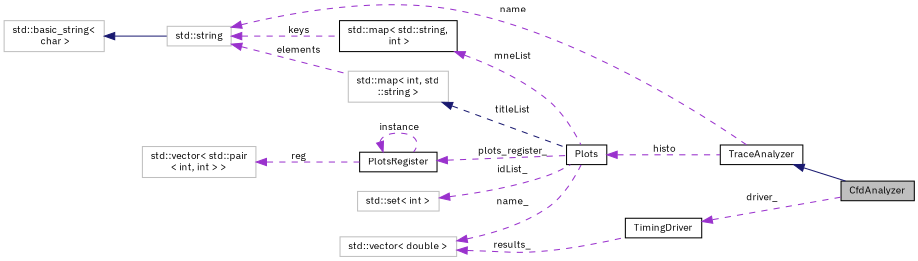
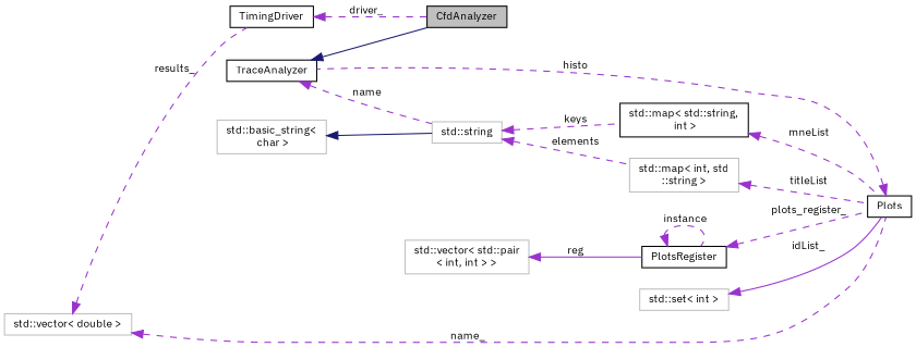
  digraph {
    fontname="IBM Plex Sans"
    rankdir=LR
    node [color=black fillcolor=white fontname="IBM Plex Sans" fontsize=10 shape=record style=filled]
    edge [color=darkorchid3 dir=back fontname="IBM Plex Sans" fontsize=10 labelfontname=Helvetica labelfontsize=10 style=dashed]
    n1 [fillcolor=grey75 fontcolor=black height=0.2 label=CfdAnalyzer width=0.4]
    n2 [height=0.2 label=TraceAnalyzer width=0.4]
    n3 [color=grey75 height=0.2 label="std::string" width=0.4]
    n4 [height=0.2 label="std::map\< std::string,\l int \>" width=0.4]
    n5 [color=grey75 height=0.2 label="std::map\< int, std\l::string \>" width=0.4]
    n6 [height=0.2 label=Plots width=0.4]
    n7 [color=grey75 height=0.2 label="std::basic_string\<\l char \>" width=0.4]
    n8 [height=0.2 label=PlotsRegister width=0.4]
    n9 [color=grey75 height=0.2 label="std::vector\< std::pair\l\< int, int \> \>" width=0.4]
    n10 [color=grey75 height=0.2 label="std::set\< int \>" width=0.4]
    n11 [height=0.2 label=TimingDriver width=0.4]
    n12 [color=grey75 height=0.2 label="std::vector\< double \>" width=0.4]
    n2 -> n1 [color=midnightblue style=solid]
-   n3 -> n2 [label=" name"]
+   n2 -> n3 [label=" name"]
    n3 -> n4 [label=" keys"]
    n3 -> n5 [label=" elements"]
    n4 -> n6 [label=" mneList"]
-   n5 -> n6 [color=midnightblue label=" titleList"]
+   n5 -> n6 [label=" titleList"]
    n6 -> n2 [label=" histo"]
    n7 -> n3 [color=midnightblue style=solid]
    n8 -> n6 [label=" plots_register_"]
    n8 -> n8 [label=" instance"]
-   n9 -> n8 [label=" reg"]
-   n10 -> n6 [label=" idList_"]
+   n9 -> n8 [label=" reg" style=solid]
+   n10 -> n6 [label=" idList_" style=solid]
    n11 -> n1 [label=" driver_"]
    n12 -> n6 [label=" name_"]
    n12 -> n11 [label=" results_"]
  }
